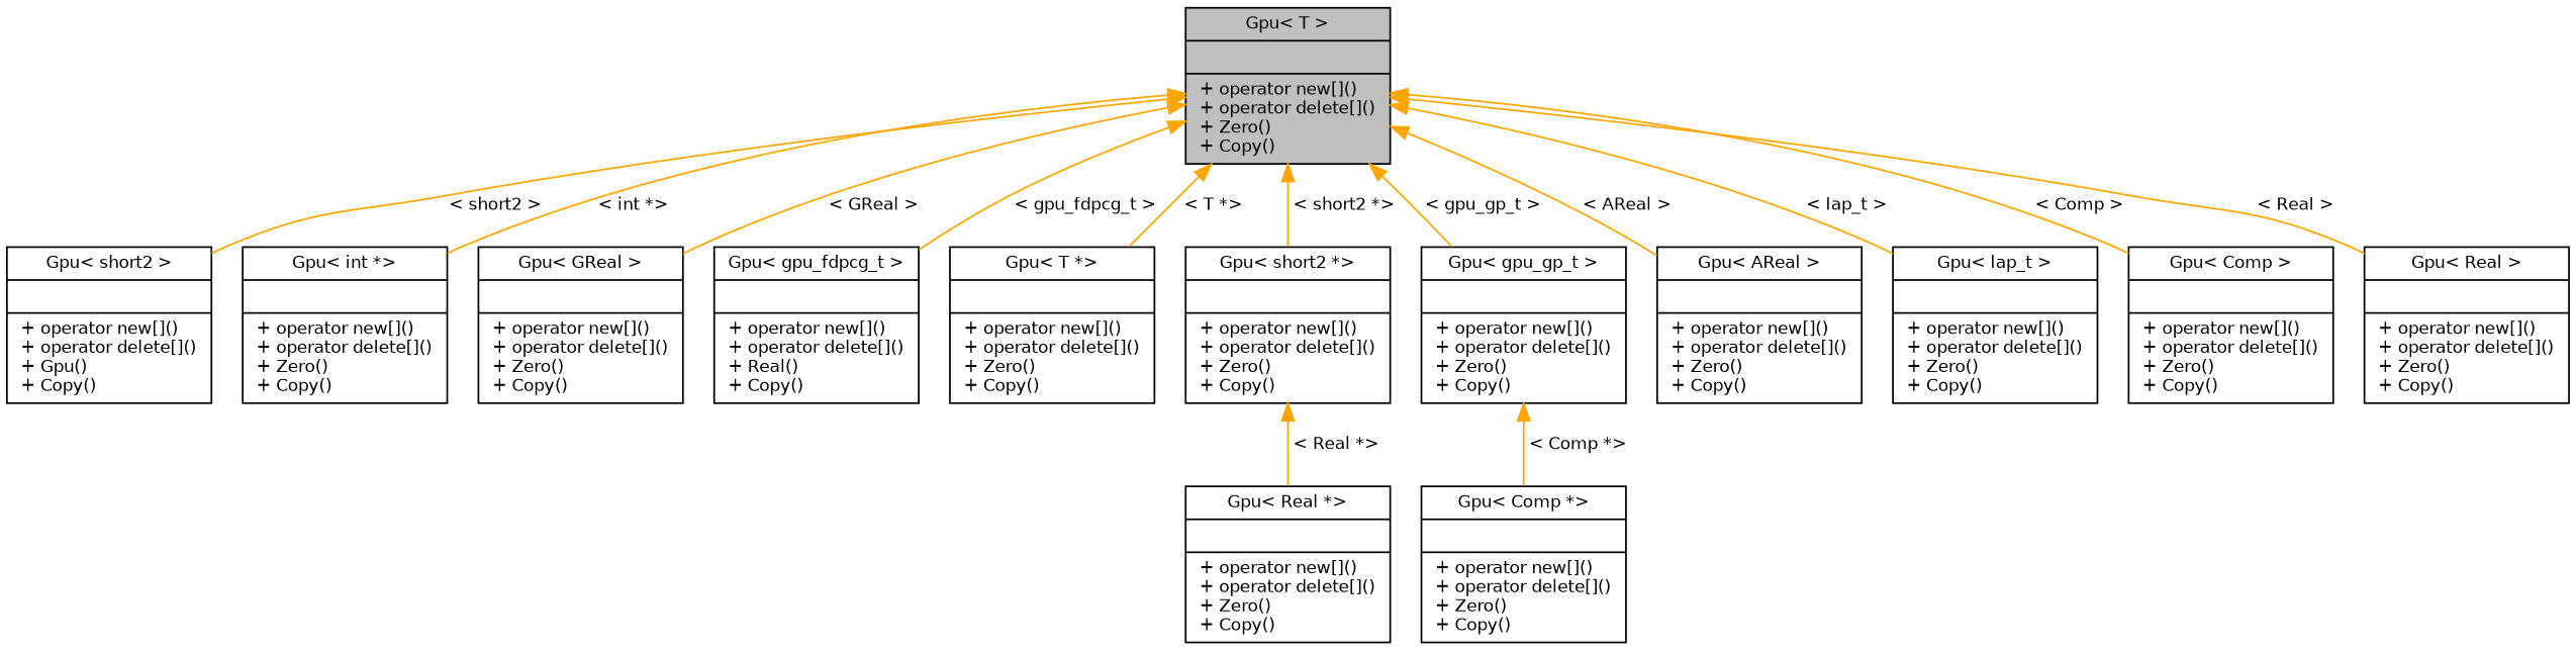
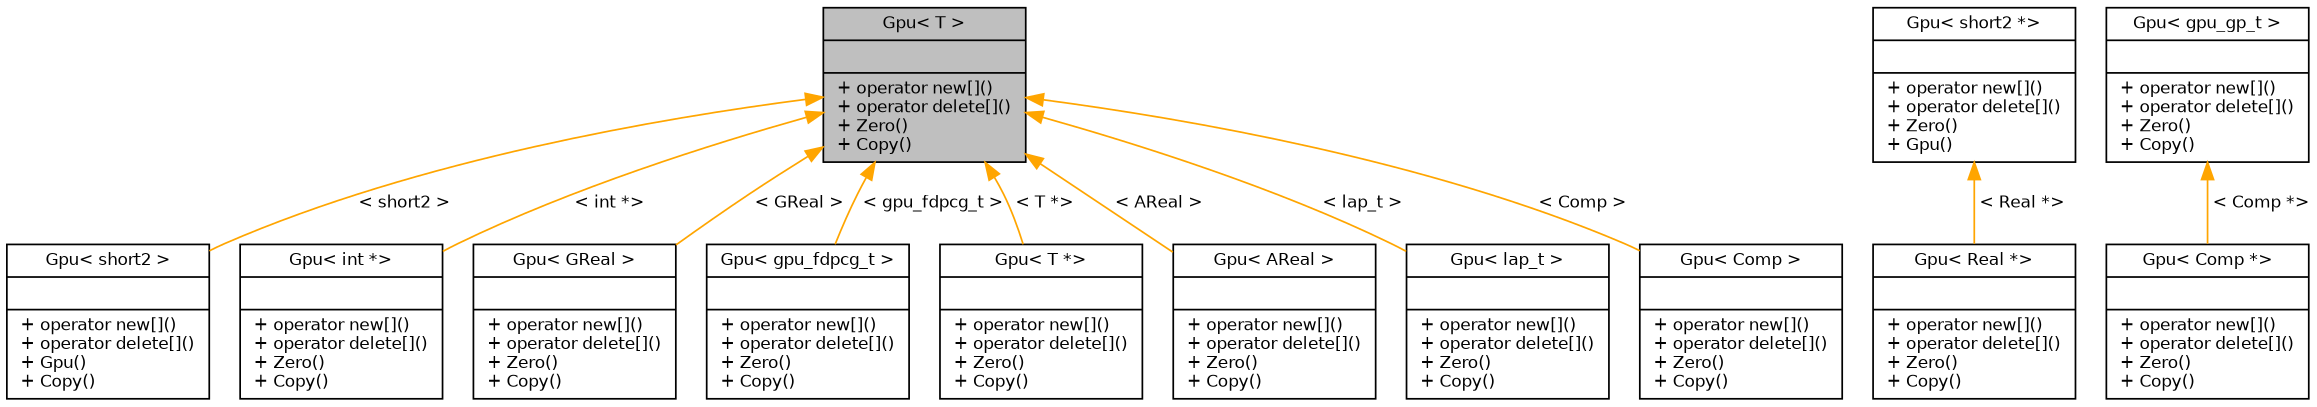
  digraph {
    node [color=black fontname=Helvetica fontsize=10 shape=record]
    edge [color=orange dir=back fontname=Helvetica fontsize=10 labelfontname=Helvetica labelfontsize=10 style=solid]
    n1 [fillcolor=grey75 fontcolor=black height=0.2 label="{Gpu\< T \>\n||+ operator new[]()\l+ operator delete[]()\l+ Zero()\l+ Copy()\l}" style=filled width=0.4]
    n2 [height=0.2 label="{Gpu\< short2 \>\n||+ operator new[]()\l+ operator delete[]()\l+ Gpu()\l+ Copy()\l}" width=0.4]
    n3 [height=0.2 label="{Gpu\< int *\>\n||+ operator new[]()\l+ operator delete[]()\l+ Zero()\l+ Copy()\l}" width=0.4]
    n4 [height=0.2 label="{Gpu\< GReal \>\n||+ operator new[]()\l+ operator delete[]()\l+ Zero()\l+ Copy()\l}" width=0.4]
-   n5 [height=0.2 label="{Gpu\< gpu_fdpcg_t \>\n||+ operator new[]()\l+ operator delete[]()\l+ Real()\l+ Copy()\l}" width=0.4]
+   n5 [height=0.2 label="{Gpu\< gpu_fdpcg_t \>\n||+ operator new[]()\l+ operator delete[]()\l+ Zero()\l+ Copy()\l}" width=0.4]
    n6 [height=0.2 label="{Gpu\< T *\>\n||+ operator new[]()\l+ operator delete[]()\l+ Zero()\l+ Copy()\l}" width=0.4]
-   n7 [height=0.2 label="{Gpu\< short2 *\>\n||+ operator new[]()\l+ operator delete[]()\l+ Zero()\l+ Copy()\l}" width=0.4]
+   n7 [height=0.2 label="{Gpu\< short2 *\>\n||+ operator new[]()\l+ operator delete[]()\l+ Zero()\l+ Gpu()\l}" width=0.4]
    n8 [height=0.2 label="{Gpu\< gpu_gp_t \>\n||+ operator new[]()\l+ operator delete[]()\l+ Zero()\l+ Copy()\l}" width=0.4]
    n9 [height=0.2 label="{Gpu\< AReal \>\n||+ operator new[]()\l+ operator delete[]()\l+ Zero()\l+ Copy()\l}" width=0.4]
    n10 [height=0.2 label="{Gpu\< lap_t \>\n||+ operator new[]()\l+ operator delete[]()\l+ Zero()\l+ Copy()\l}" width=0.4]
    n11 [height=0.2 label="{Gpu\< Comp \>\n||+ operator new[]()\l+ operator delete[]()\l+ Zero()\l+ Copy()\l}" width=0.4]
-   n12 [height=0.2 label="{Gpu\< Real \>\n||+ operator new[]()\l+ operator delete[]()\l+ Zero()\l+ Copy()\l}" width=0.4]
    n13 [height=0.2 label="{Gpu\< Comp *\>\n||+ operator new[]()\l+ operator delete[]()\l+ Zero()\l+ Copy()\l}" width=0.4]
    n14 [height=0.2 label="{Gpu\< Real *\>\n||+ operator new[]()\l+ operator delete[]()\l+ Zero()\l+ Copy()\l}" width=0.4]
    n1 -> n2 [label=" \< short2 \>"]
    n1 -> n3 [label=" \< int *\>"]
    n1 -> n4 [label=" \< GReal \>"]
    n1 -> n5 [label=" \< gpu_fdpcg_t \>"]
    n1 -> n6 [label=" \< T *\>"]
-   n1 -> n7 [label=" \< short2 *\>"]
-   n1 -> n8 [label=" \< gpu_gp_t \>"]
    n1 -> n9 [label=" \< AReal \>"]
    n1 -> n10 [label=" \< lap_t \>"]
    n1 -> n11 [label=" \< Comp \>"]
-   n1 -> n12 [label=" \< Real \>"]
    n7 -> n14 [label=" \< Real *\>"]
    n8 -> n13 [label=" \< Comp *\>"]
  }
